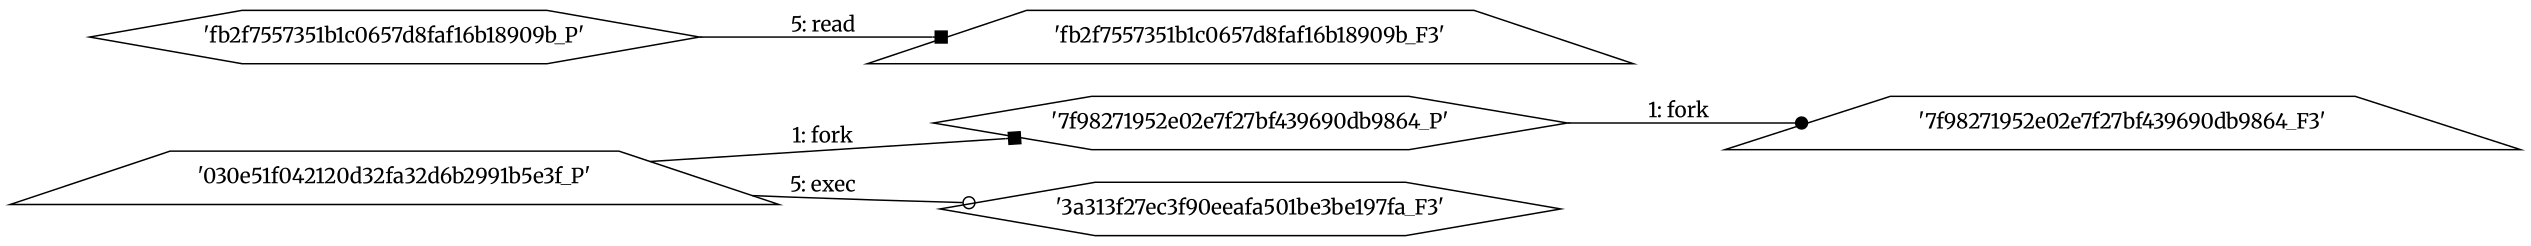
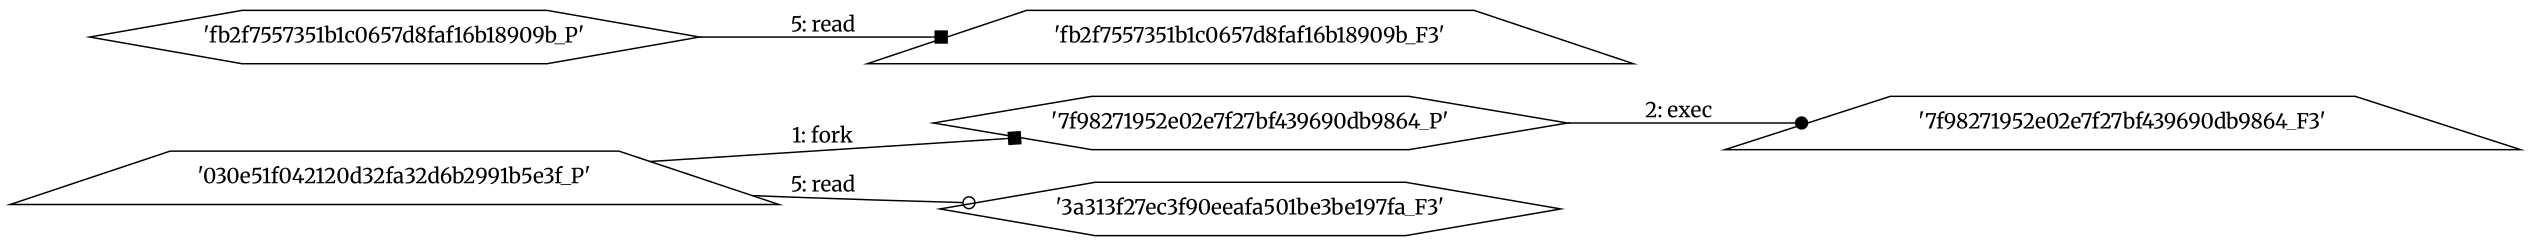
  digraph {
    engine=neato
    fixedsize=false
    fontname=Merriweather
    fontsize=10
    nodesep=0.3
    rankdir=LR
    ranksep=0
    splines=true
    node [fontname=Merriweather node_type=Process shape=hexagon]
    edge [arrowhead=box fontname=Merriweather]
    "'7f98271952e02e7f27bf439690db9864_P'"
    "'030e51f042120d32fa32d6b2991b5e3f_P'" [shape=trapezium]
    "'3a313f27ec3f90eeafa501be3be197fa_F3'" [node_type=file]
    "'7f98271952e02e7f27bf439690db9864_F3'" [node_type=File shape=trapezium]
    "'fb2f7557351b1c0657d8faf16b18909b_P'"
    "'fb2f7557351b1c0657d8faf16b18909b_F3'" [node_type=File shape=trapezium]
-   "'7f98271952e02e7f27bf439690db9864_P'" -> "'7f98271952e02e7f27bf439690db9864_F3'" [arrowhead=dot label="1: fork"]
+   "'7f98271952e02e7f27bf439690db9864_P'" -> "'7f98271952e02e7f27bf439690db9864_F3'" [arrowhead=dot label="2: exec"]
    "'030e51f042120d32fa32d6b2991b5e3f_P'" -> "'7f98271952e02e7f27bf439690db9864_P'" [label="1: fork"]
-   "'030e51f042120d32fa32d6b2991b5e3f_P'" -> "'3a313f27ec3f90eeafa501be3be197fa_F3'" [arrowhead=odot label="5: exec"]
+   "'030e51f042120d32fa32d6b2991b5e3f_P'" -> "'3a313f27ec3f90eeafa501be3be197fa_F3'" [arrowhead=odot label="5: read"]
    "'fb2f7557351b1c0657d8faf16b18909b_P'" -> "'fb2f7557351b1c0657d8faf16b18909b_F3'" [label="5: read"]
  }
